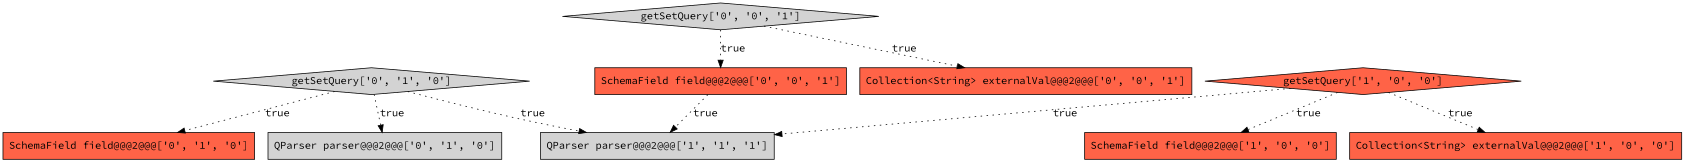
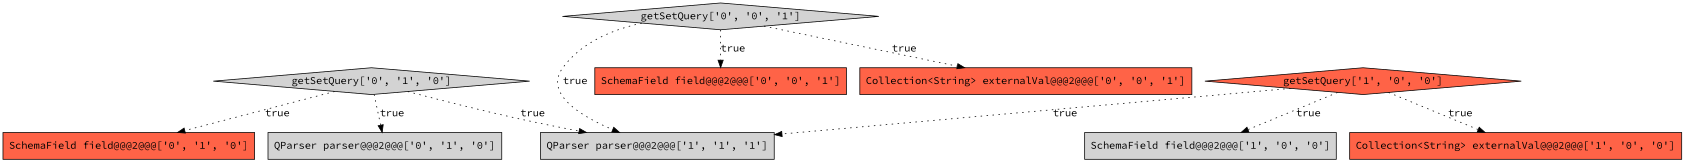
  digraph {
    fontname="Source Code Pro"
    node [fillcolor=tomato fontname="Source Code Pro" shape=box style=filled]
    edge [fontname="Source Code Pro" style=dotted]
    n1 [fillcolor=lightgray label="getSetQuery['0', '1', '0']" shape=diamond]
    n2 [label="SchemaField field@@@2@@@['0', '1', '0']"]
    n3 [fillcolor=lightgray label="QParser parser@@@2@@@['0', '1', '0']"]
    n4 [fillcolor=lightgray label="QParser parser@@@2@@@['1', '1', '1']"]
    n5 [label="SchemaField field@@@2@@@['0', '0', '1']"]
    n6 [fillcolor=lightgray label="getSetQuery['0', '0', '1']" shape=diamond]
    n7 [label="Collection<String> externalVal@@@2@@@['0', '0', '1']"]
-   n8 [label="SchemaField field@@@2@@@['1', '0', '0']"]
+   n8 [fillcolor=lightgray label="SchemaField field@@@2@@@['1', '0', '0']"]
    n9 [label="Collection<String> externalVal@@@2@@@['1', '0', '0']"]
    n10 [label="getSetQuery['1', '0', '0']" shape=diamond]
    n1 -> n2 [label=true]
    n1 -> n3 [label=true]
    n1 -> n4 [label=true]
-   n5 -> n4 [label=true]
+   n6 -> n4 [label=true]
    n6 -> n5 [label=true]
    n6 -> n7 [label=true]
    n10 -> n4 [label=true]
    n10 -> n8 [label=true]
    n10 -> n9 [label=true]
  }
